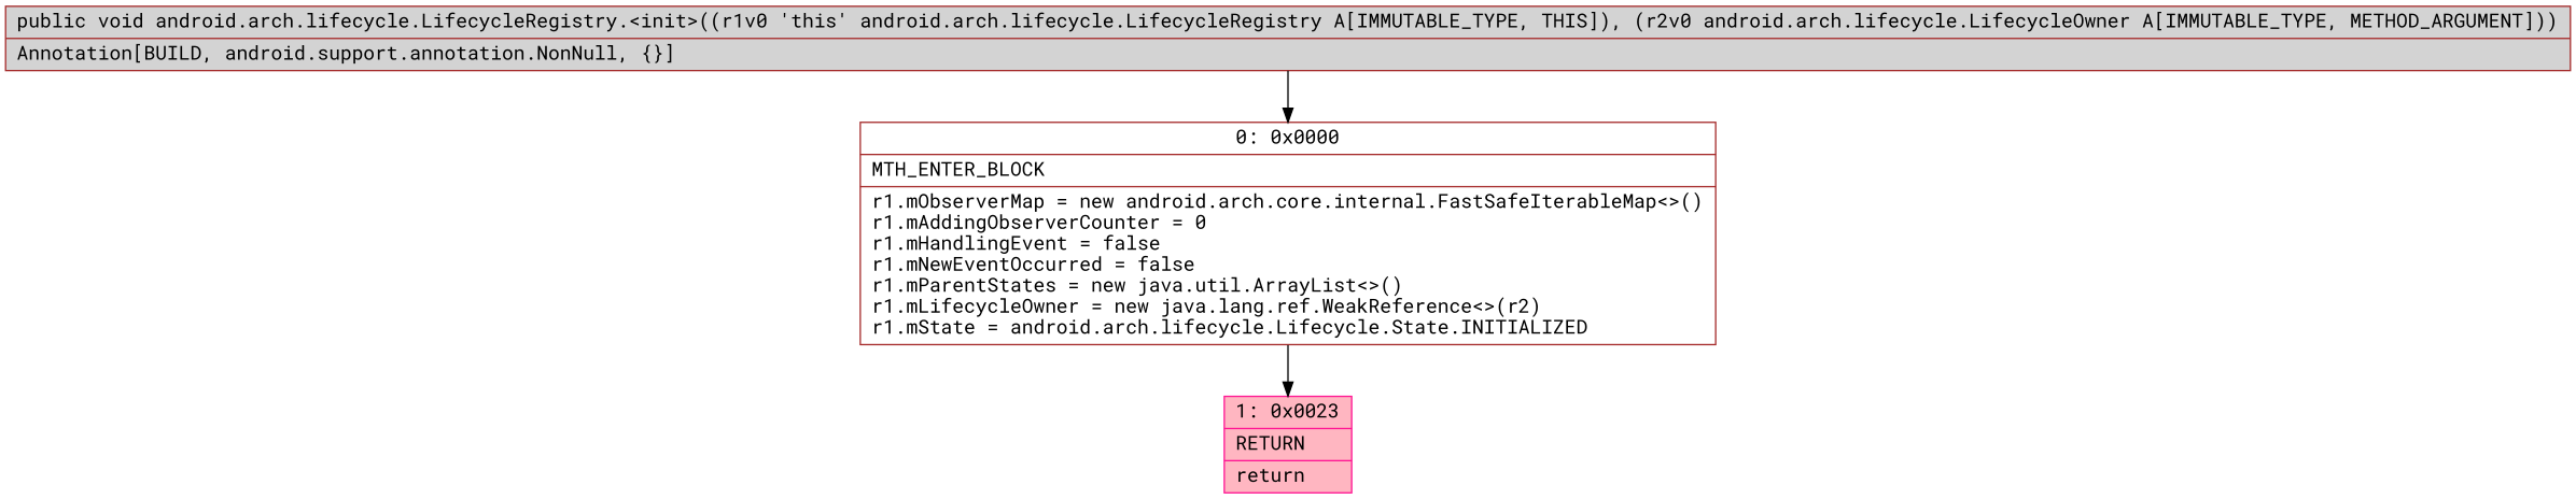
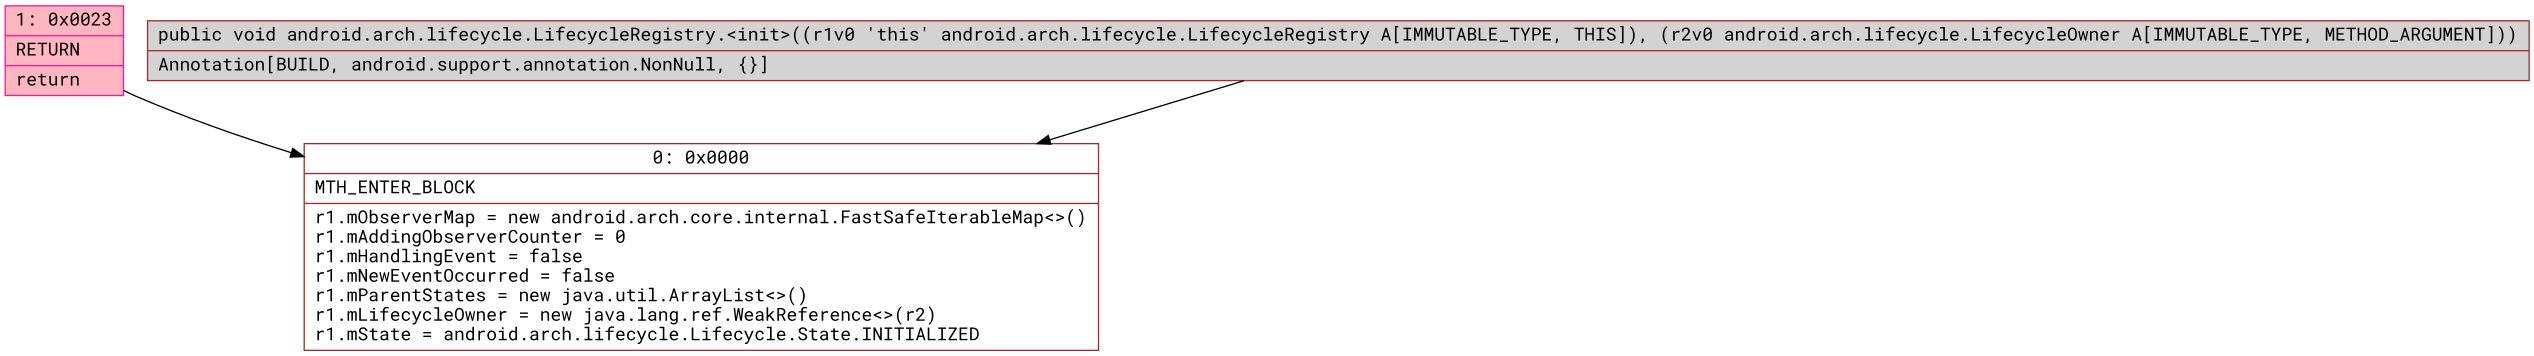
  digraph {
    fontname="Roboto Mono"
    node [shape=record style=filled color=brown fontname="Roboto Mono"]
    edge [fontname="Roboto Mono"]
    n1 [label="{0\:\ 0x0000|MTH_ENTER_BLOCK\l|r1.mObserverMap = new android.arch.core.internal.FastSafeIterableMap\<\>()\lr1.mAddingObserverCounter = 0\lr1.mHandlingEvent = false\lr1.mNewEventOccurred = false\lr1.mParentStates = new java.util.ArrayList\<\>()\lr1.mLifecycleOwner = new java.lang.ref.WeakReference\<\>(r2)\lr1.mState = android.arch.lifecycle.Lifecycle.State.INITIALIZED\l}" fillcolor=white]
    n2 [label="{1\:\ 0x0023|RETURN\l|return\l}" fillcolor=lightpink color=deeppink]
    n3 [label="{public void android.arch.lifecycle.LifecycleRegistry.\<init\>((r1v0 'this' android.arch.lifecycle.LifecycleRegistry A[IMMUTABLE_TYPE, THIS]), (r2v0 android.arch.lifecycle.LifecycleOwner A[IMMUTABLE_TYPE, METHOD_ARGUMENT]))  | Annotation[BUILD, android.support.annotation.NonNull, \{\}]\l}" fillcolor=lightgrey]
-   n1 -> n2
+   n2 -> n1
    n3 -> n1
  }
